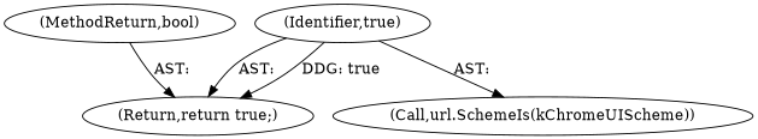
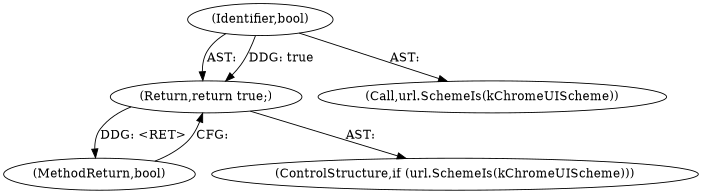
  digraph {
    n1 [label="(Return,return true;)"]
    n2 [label="(MethodReturn,bool)"]
-   n4 [label="(Identifier,true)"]
+   n3 [label="(ControlStructure,if (url.SchemeIs(kChromeUIScheme)))"]
+   n4 [label="(Identifier,bool)"]
    n5 [label="(Call,url.SchemeIs(kChromeUIScheme))"]
-   n2 -> n1 [label="AST: "]
+   n1 -> n2 [label="DDG: <RET>"]
+   n1 -> n3 [label="AST: "]
+   n2 -> n1 [label="CFG: "]
    n4 -> n1 [label="AST: "]
    n4 -> n1 [label="DDG: true"]
    n4 -> n5 [label="AST: "]
  }
